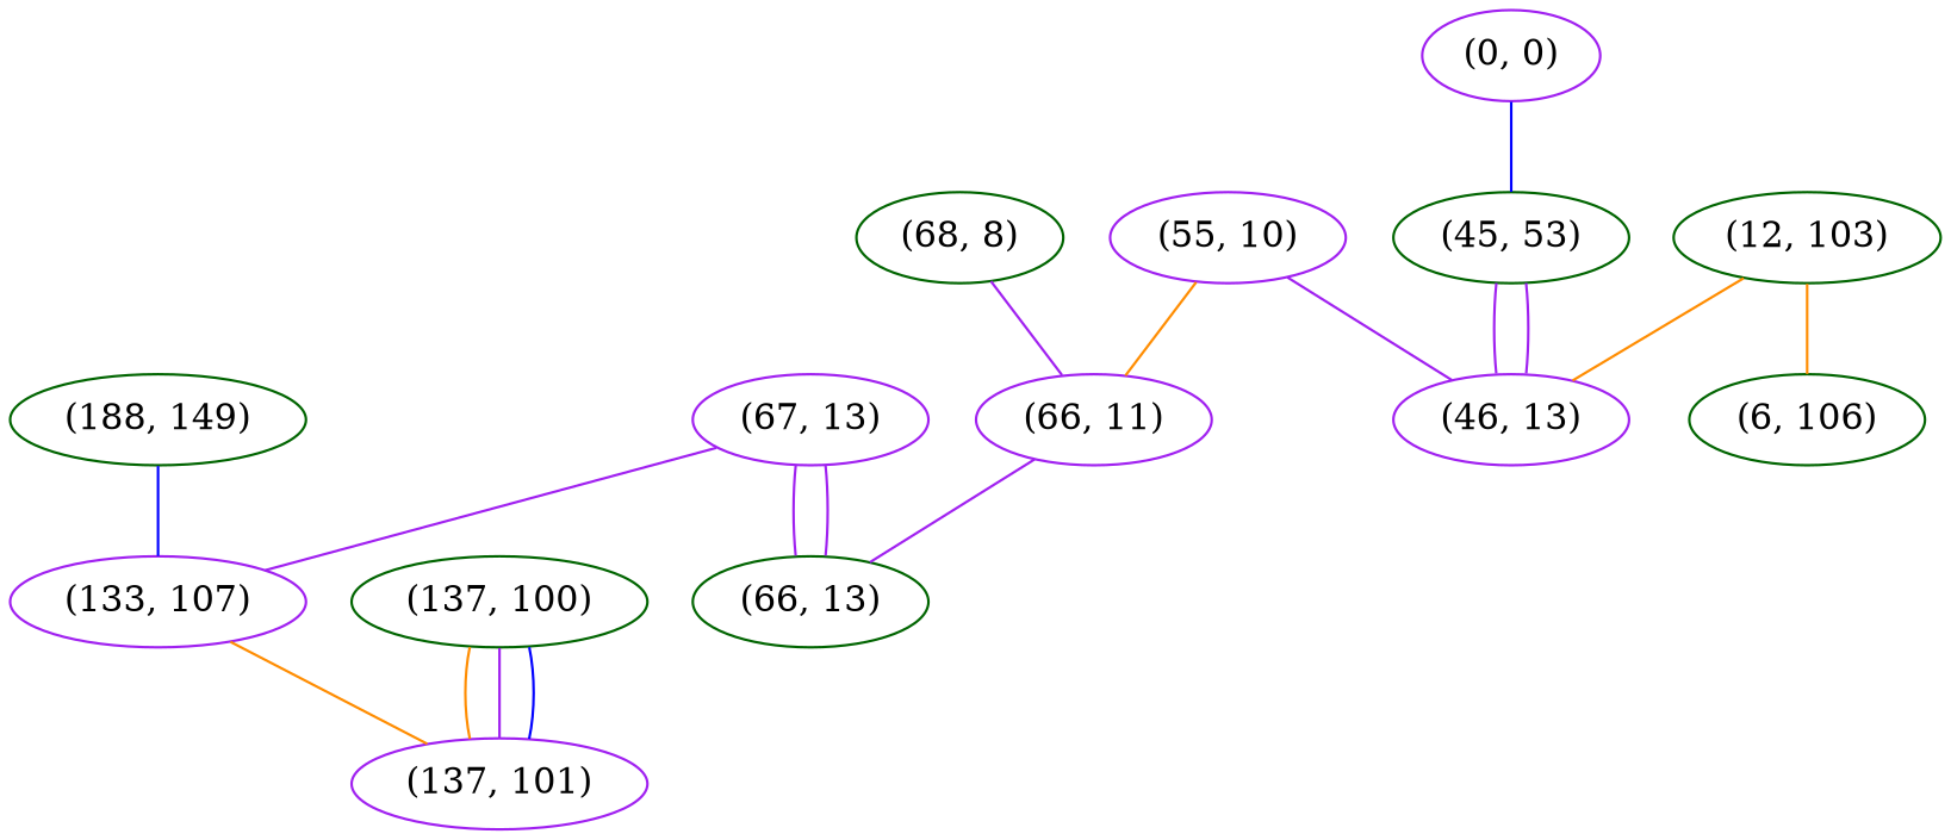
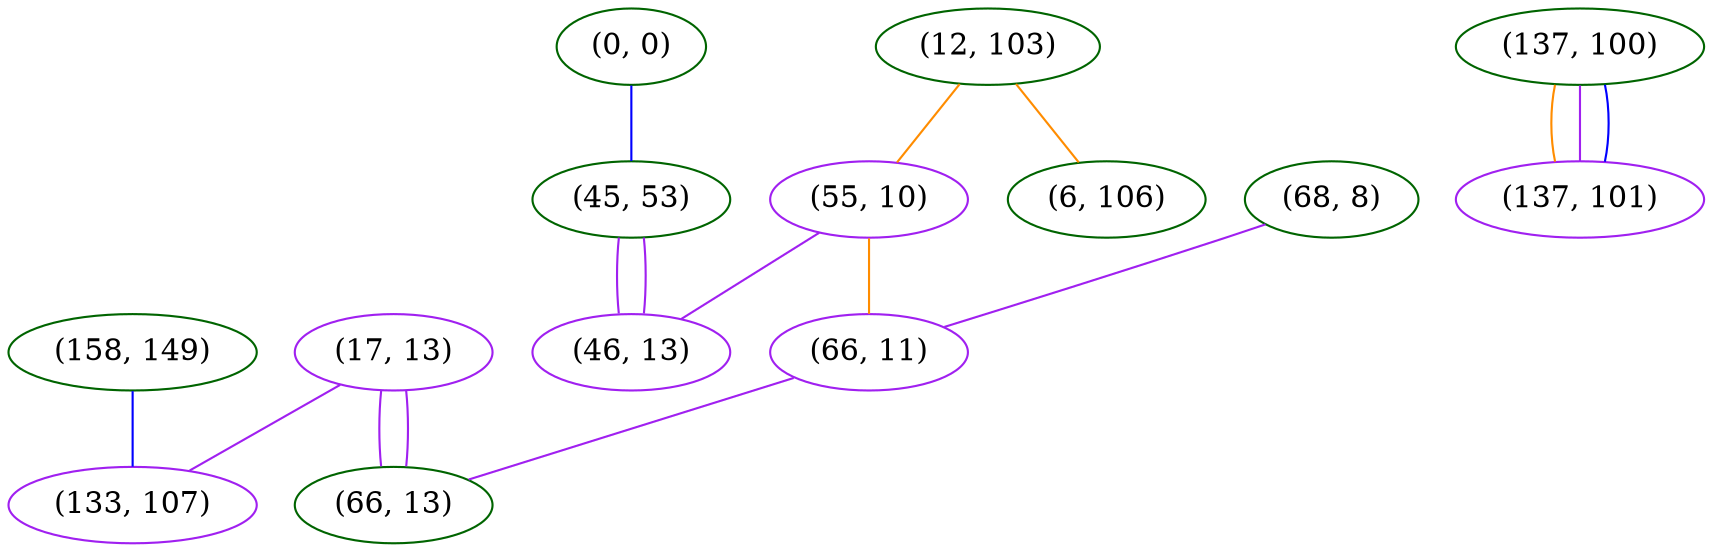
  graph {
    node [color=darkgreen]
    edge [color=purple weight=1]
-   "(158, 149)" [label="(188, 149)"]
+   "(158, 149)"
    "(133, 107)" [color=purple]
    "(137, 101)" [color=purple]
    n4 [label="(45, 53)"]
-   "(0, 0)" [color=purple]
+   "(0, 0)"
    "(46, 13)" [color=purple]
    "(55, 10)" [color=purple]
    "(66, 11)" [color=purple]
    "(66, 13)"
    "(68, 8)"
    "(12, 103)"
    n12 [label="(6, 106)"]
-   "(67, 13)" [color=purple]
+   "(67, 13)" [color=purple label="(17, 13)"]
    "(137, 100)"
    "(158, 149)" -- "(133, 107)" [color=blue]
-   "(133, 107)" -- "(137, 101)" [color=darkorange]
    n4 -- "(46, 13)"
    n4 -- "(46, 13)"
    "(0, 0)" -- n4 [color=blue weight=4]
    "(55, 10)" -- "(46, 13)"
    "(55, 10)" -- "(66, 11)" [color=darkorange]
    "(66, 11)" -- "(66, 13)"
    "(68, 8)" -- "(66, 11)"
-   "(12, 103)" -- "(46, 13)" [color=darkorange]
+   "(12, 103)" -- "(55, 10)" [color=darkorange]
    "(12, 103)" -- n12 [color=darkorange]
    "(67, 13)" -- "(133, 107)"
    "(67, 13)" -- "(66, 13)" [weight=2]
    "(67, 13)" -- "(66, 13)"
    "(137, 100)" -- "(137, 101)" [color=darkorange]
    "(137, 100)" -- "(137, 101)"
    "(137, 100)" -- "(137, 101)" [color=blue]
  }
